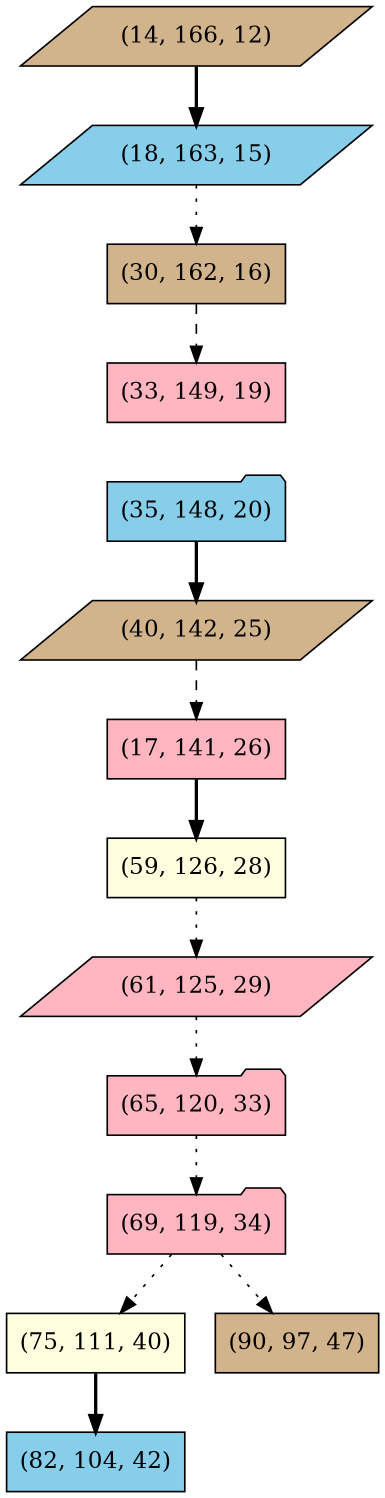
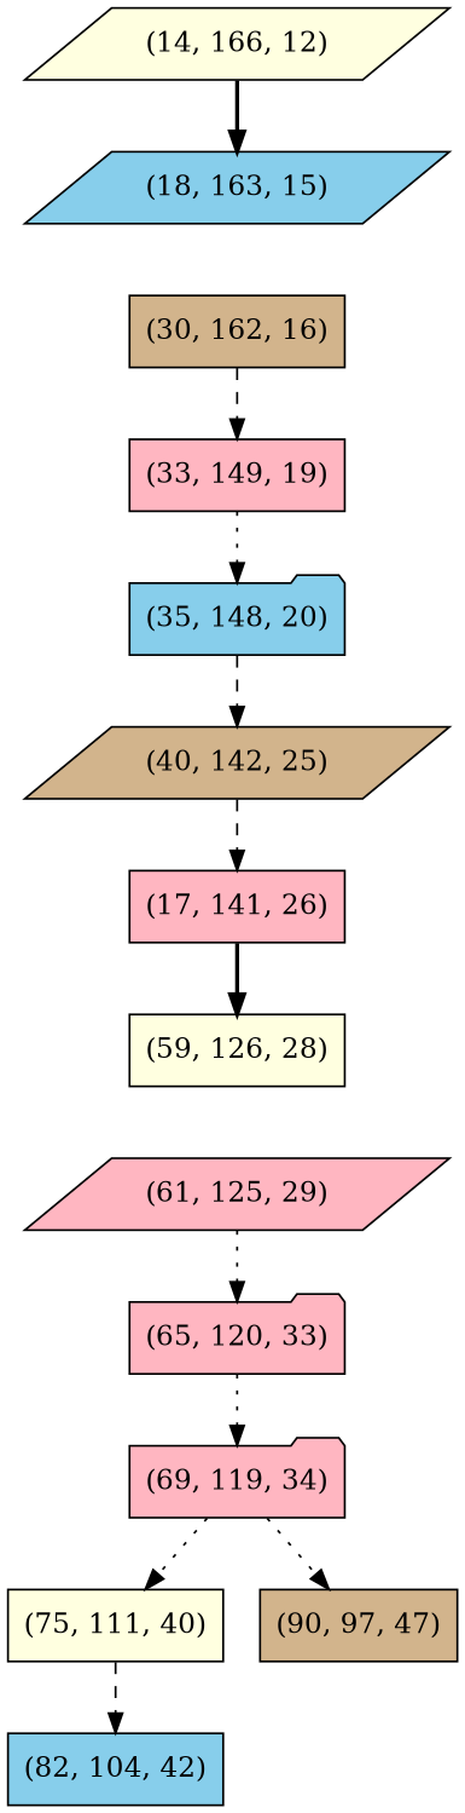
  digraph {
    node [fillcolor=lightpink shape=box style=filled]
    edge [style=dotted]
-   "(14, 166, 12)" [fillcolor=tan shape=parallelogram]
+   "(14, 166, 12)" [fillcolor=lightyellow shape=parallelogram]
    "(18, 163, 15)" [fillcolor=skyblue shape=parallelogram]
    "(30, 162, 16)" [fillcolor=tan]
    "(33, 149, 19)"
    "(35, 148, 20)" [fillcolor=skyblue shape=folder]
    "(40, 142, 25)" [fillcolor=tan shape=parallelogram]
    n7 [label="(17, 141, 26)"]
    "(59, 126, 28)" [fillcolor=lightyellow]
    "(61, 125, 29)" [shape=parallelogram]
    "(65, 120, 33)" [shape=folder]
    "(69, 119, 34)" [shape=folder]
    "(75, 111, 40)" [fillcolor=lightyellow]
    "(90, 97, 47)" [fillcolor=tan]
    "(82, 104, 42)" [fillcolor=skyblue]
    "(14, 166, 12)" -> "(18, 163, 15)" [style=bold]
-   "(18, 163, 15)" -> "(30, 162, 16)"
    "(30, 162, 16)" -> "(33, 149, 19)" [style=dashed]
-   "(35, 148, 20)" -> "(40, 142, 25)" [style=bold]
+   "(33, 149, 19)" -> "(35, 148, 20)"
+   "(35, 148, 20)" -> "(40, 142, 25)" [style=dashed]
    "(40, 142, 25)" -> n7 [style=dashed]
    n7 -> "(59, 126, 28)" [style=bold]
-   "(59, 126, 28)" -> "(61, 125, 29)"
    "(61, 125, 29)" -> "(65, 120, 33)"
    "(65, 120, 33)" -> "(69, 119, 34)"
    "(69, 119, 34)" -> "(75, 111, 40)"
    "(69, 119, 34)" -> "(90, 97, 47)"
-   "(75, 111, 40)" -> "(82, 104, 42)" [style=bold]
+   "(75, 111, 40)" -> "(82, 104, 42)" [style=dashed]
  }
